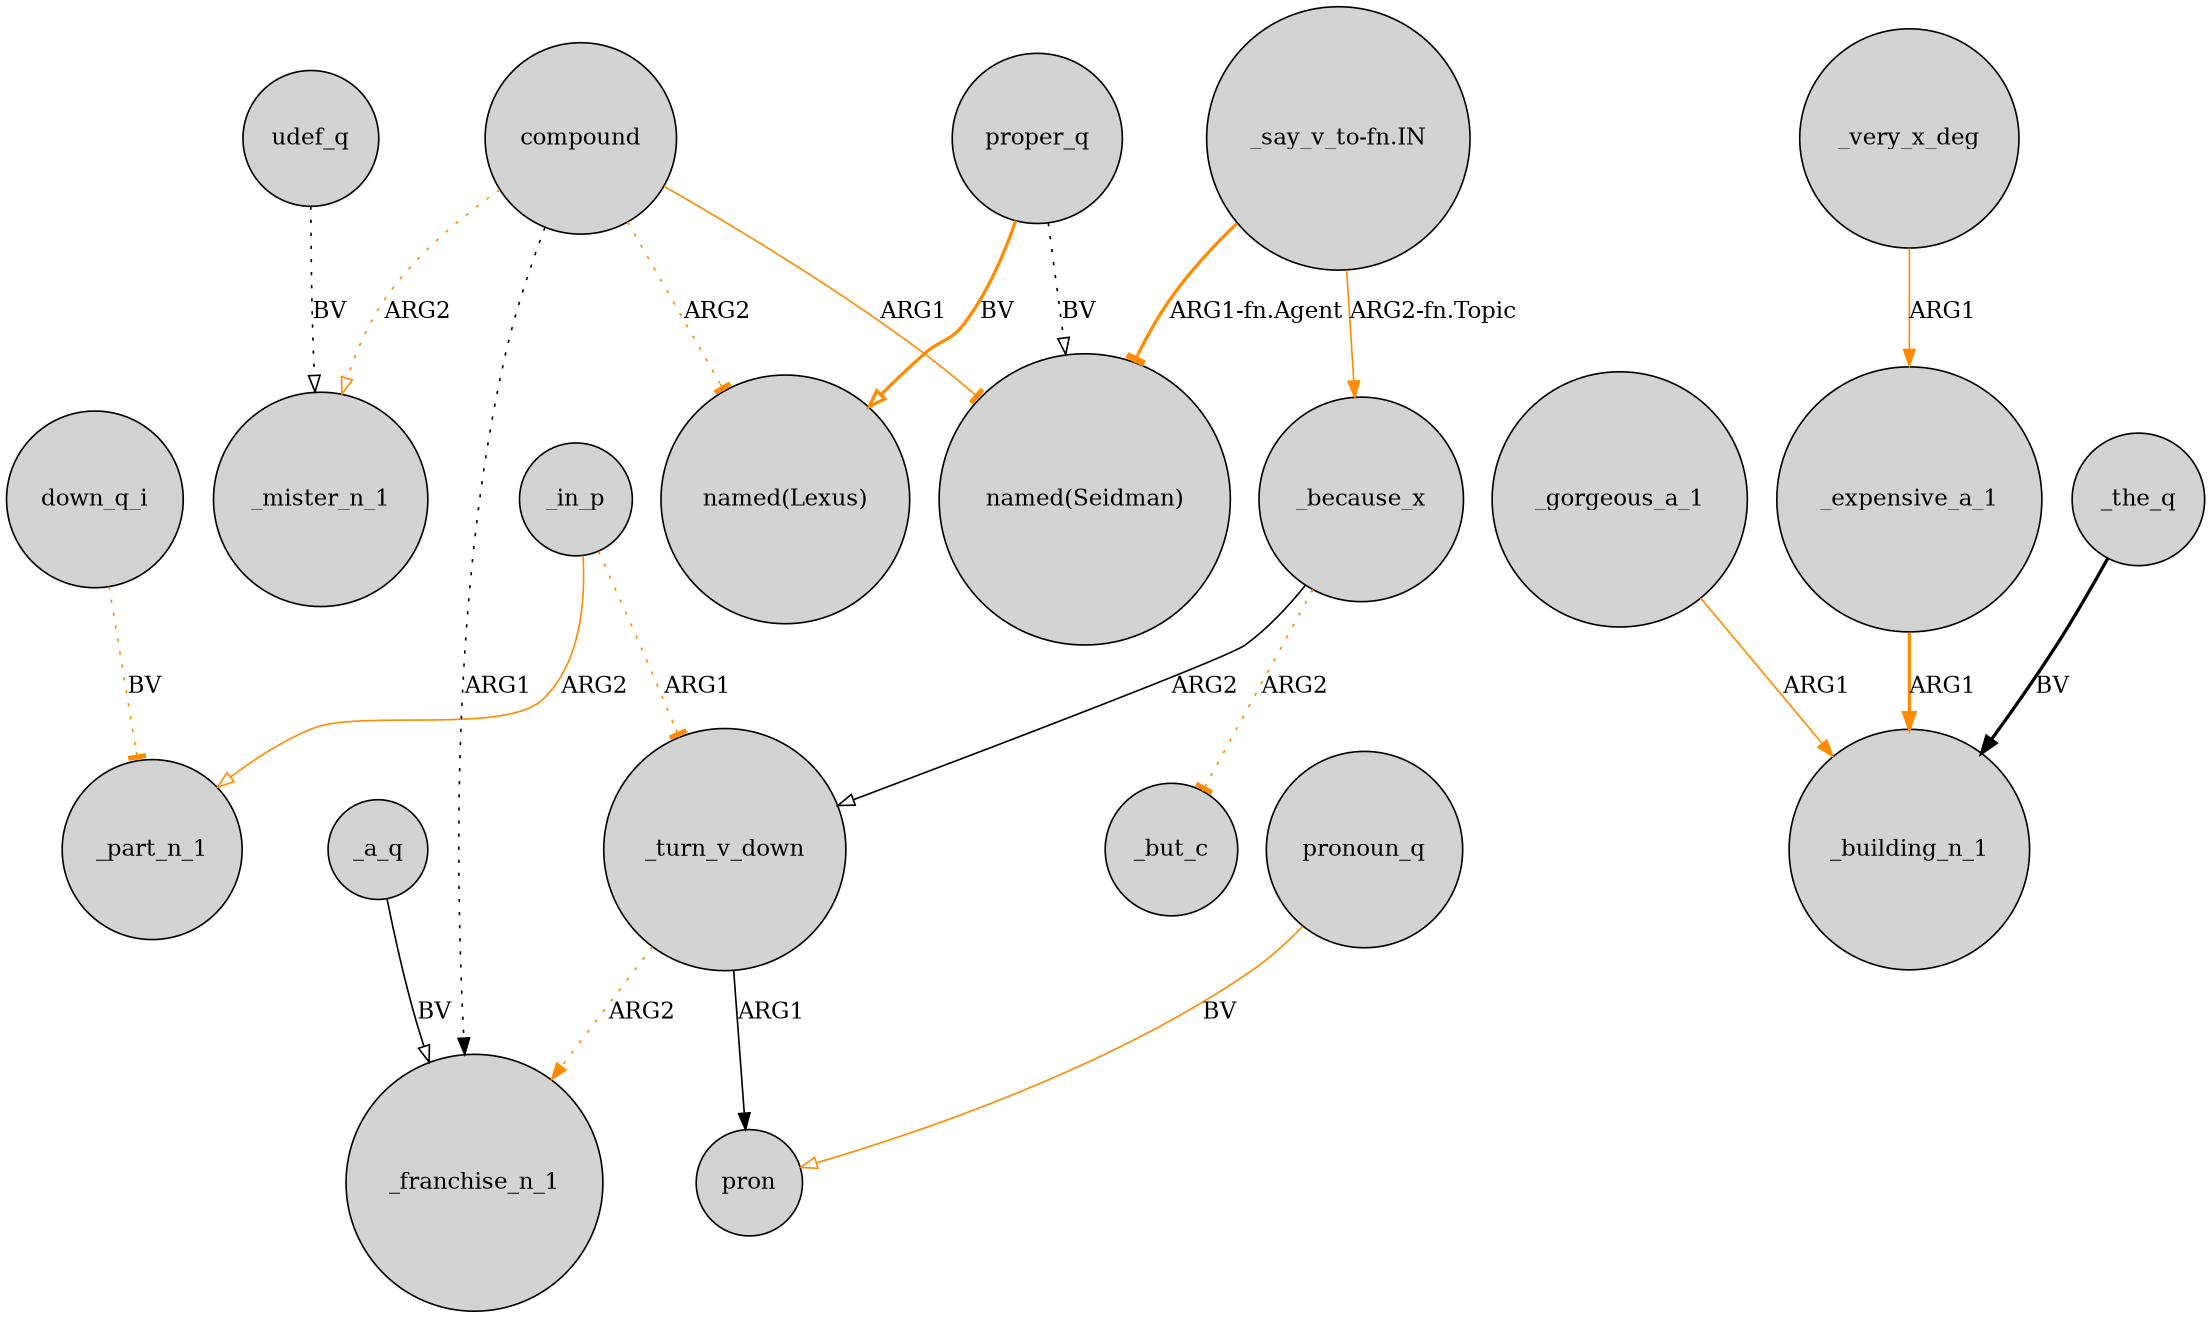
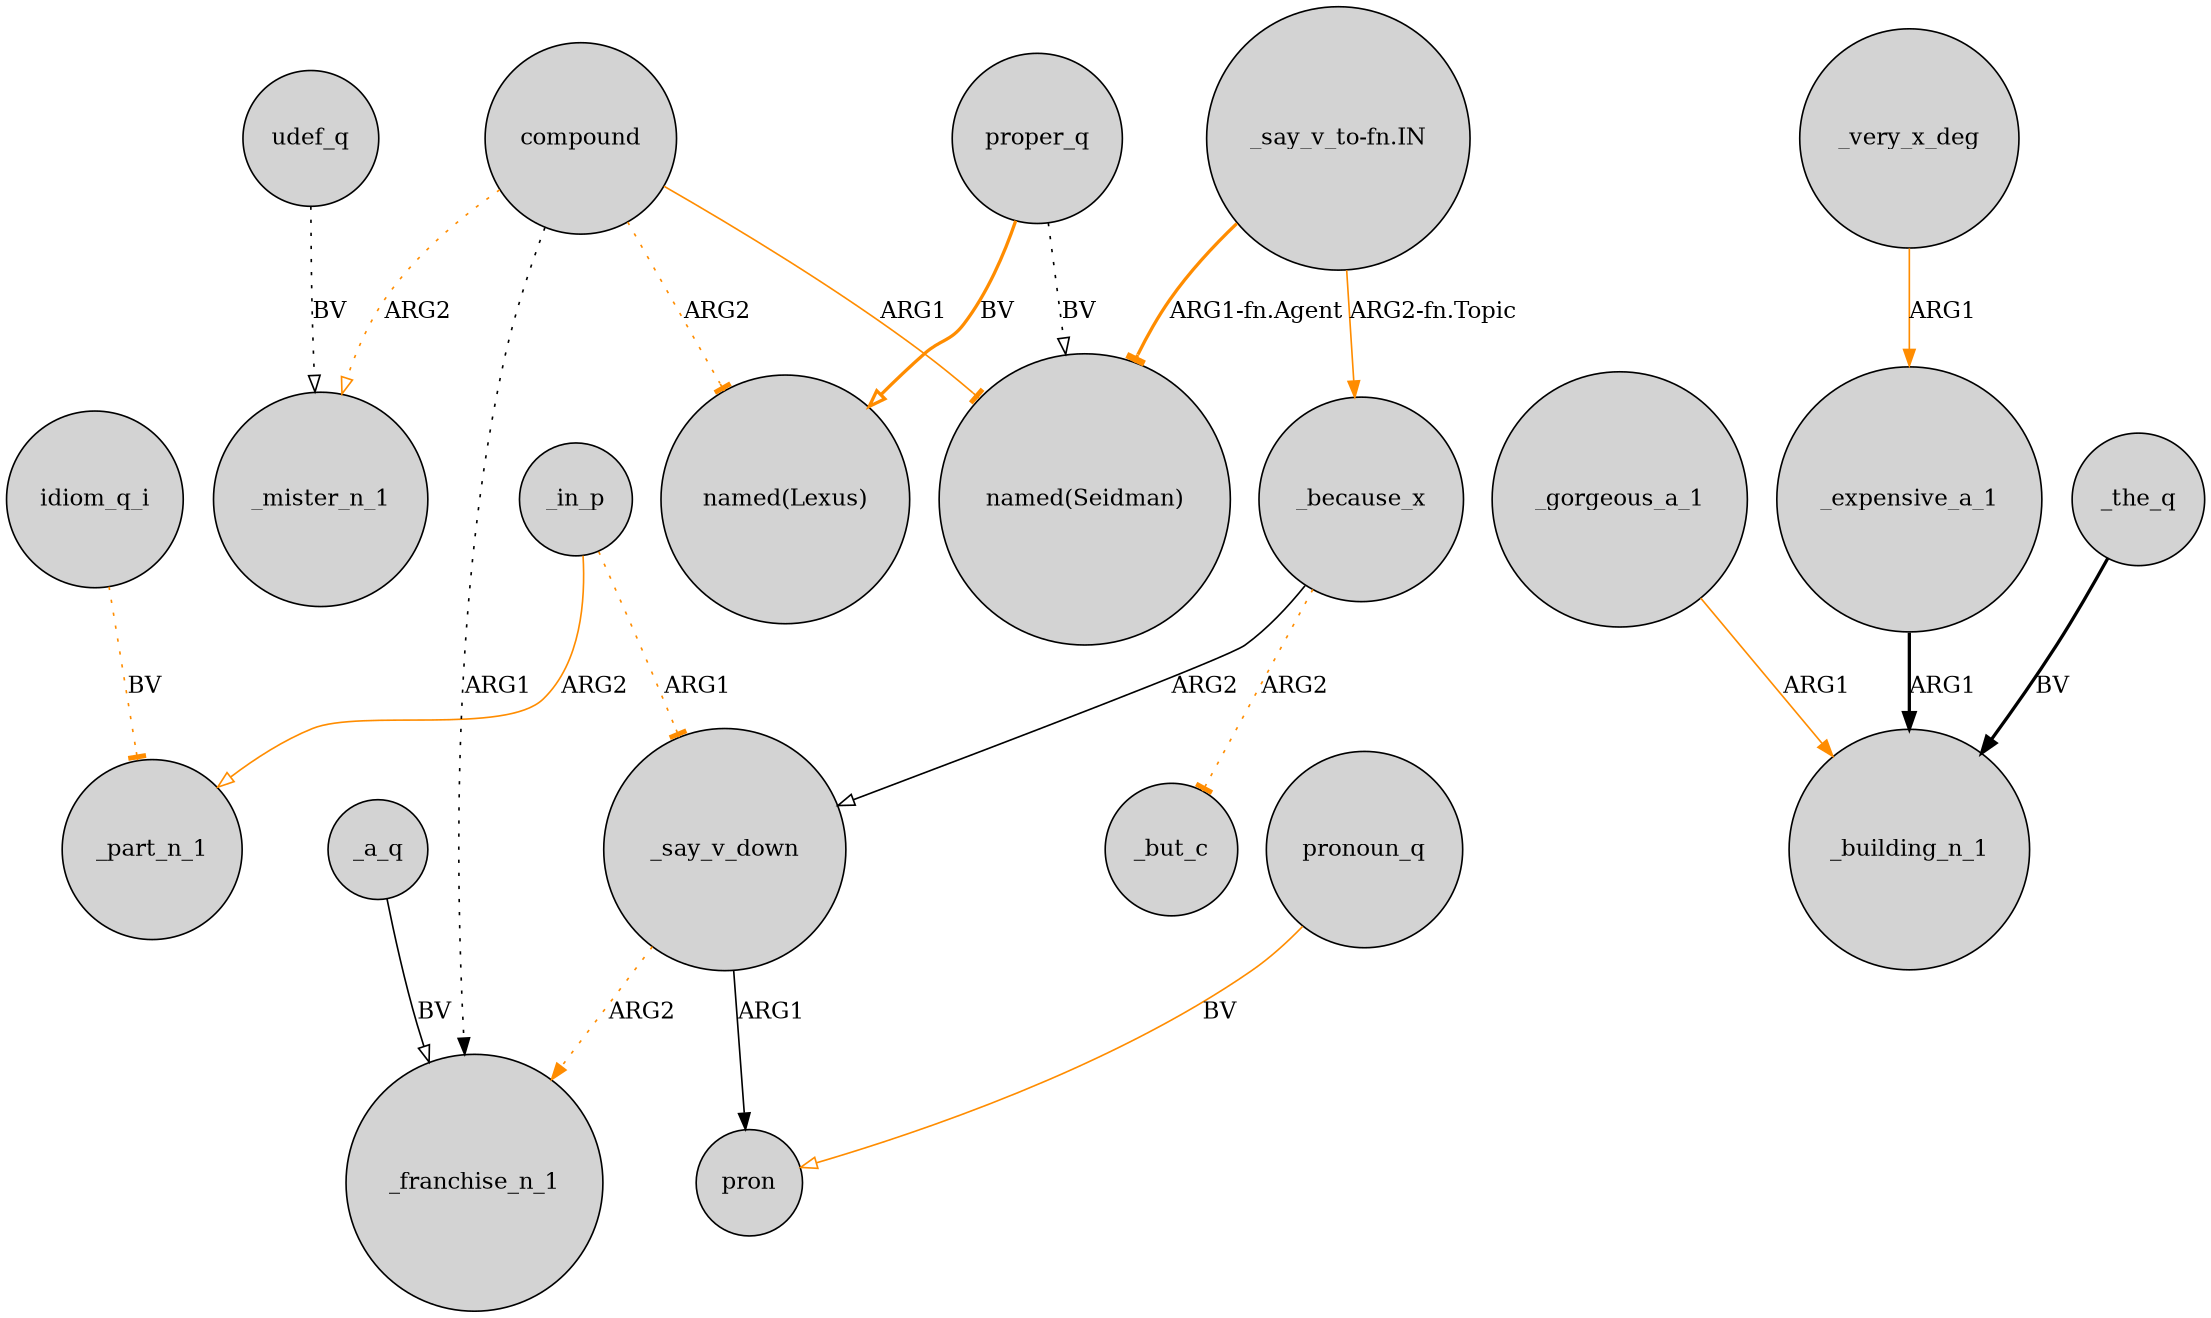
  digraph {
    node [shape=circle style=filled]
    edge [arrowhead=onormal color=darkorange style=solid]
    _in_p
    _part_n_1
-   _turn_v_down
+   _turn_v_down [label=_say_v_down]
    _franchise_n_1
    pron
    _a_q
    "_say_v_to-fn.IN"
    "named(Seidman)"
    _because_x
    _but_c
    compound
    "named(Lexus)"
    _mister_n_1
    _gorgeous_a_1
    _building_n_1
-   idiom_q_i [label=down_q_i]
+   idiom_q_i
    _very_x_deg
    _expensive_a_1
    udef_q
    proper_q
    pronoun_q
    _the_q
    _in_p -> _part_n_1 [label=ARG2]
    _in_p -> _turn_v_down [arrowhead=tee label=ARG1 style=dotted]
    _turn_v_down -> _franchise_n_1 [arrowhead=normal label=ARG2 style=dotted]
    _turn_v_down -> pron [arrowhead=normal color=black label=ARG1]
    _a_q -> _franchise_n_1 [color=black label=BV]
    "_say_v_to-fn.IN" -> "named(Seidman)" [arrowhead=tee label="ARG1-fn.Agent" style=bold]
    "_say_v_to-fn.IN" -> _because_x [arrowhead=normal label="ARG2-fn.Topic"]
    _because_x -> _turn_v_down [color=black label=ARG2]
    _because_x -> _but_c [arrowhead=tee label=ARG2 style=dotted]
    compound -> _franchise_n_1 [arrowhead=normal color=black label=ARG1 style=dotted]
    compound -> "named(Seidman)" [arrowhead=tee label=ARG1]
    compound -> "named(Lexus)" [arrowhead=tee label=ARG2 style=dotted]
    compound -> _mister_n_1 [label=ARG2 style=dotted]
    _gorgeous_a_1 -> _building_n_1 [arrowhead=normal label=ARG1]
    idiom_q_i -> _part_n_1 [arrowhead=tee label=BV style=dotted]
    _very_x_deg -> _expensive_a_1 [arrowhead=normal label=ARG1]
-   _expensive_a_1 -> _building_n_1 [arrowhead=normal label=ARG1 style=bold]
+   _expensive_a_1 -> _building_n_1 [arrowhead=normal color=black label=ARG1 style=bold]
    udef_q -> _mister_n_1 [color=black label=BV style=dotted]
    proper_q -> "named(Seidman)" [color=black label=BV style=dotted]
    proper_q -> "named(Lexus)" [label=BV style=bold]
    pronoun_q -> pron [label=BV]
    _the_q -> _building_n_1 [arrowhead=normal color=black label=BV style=bold]
  }
